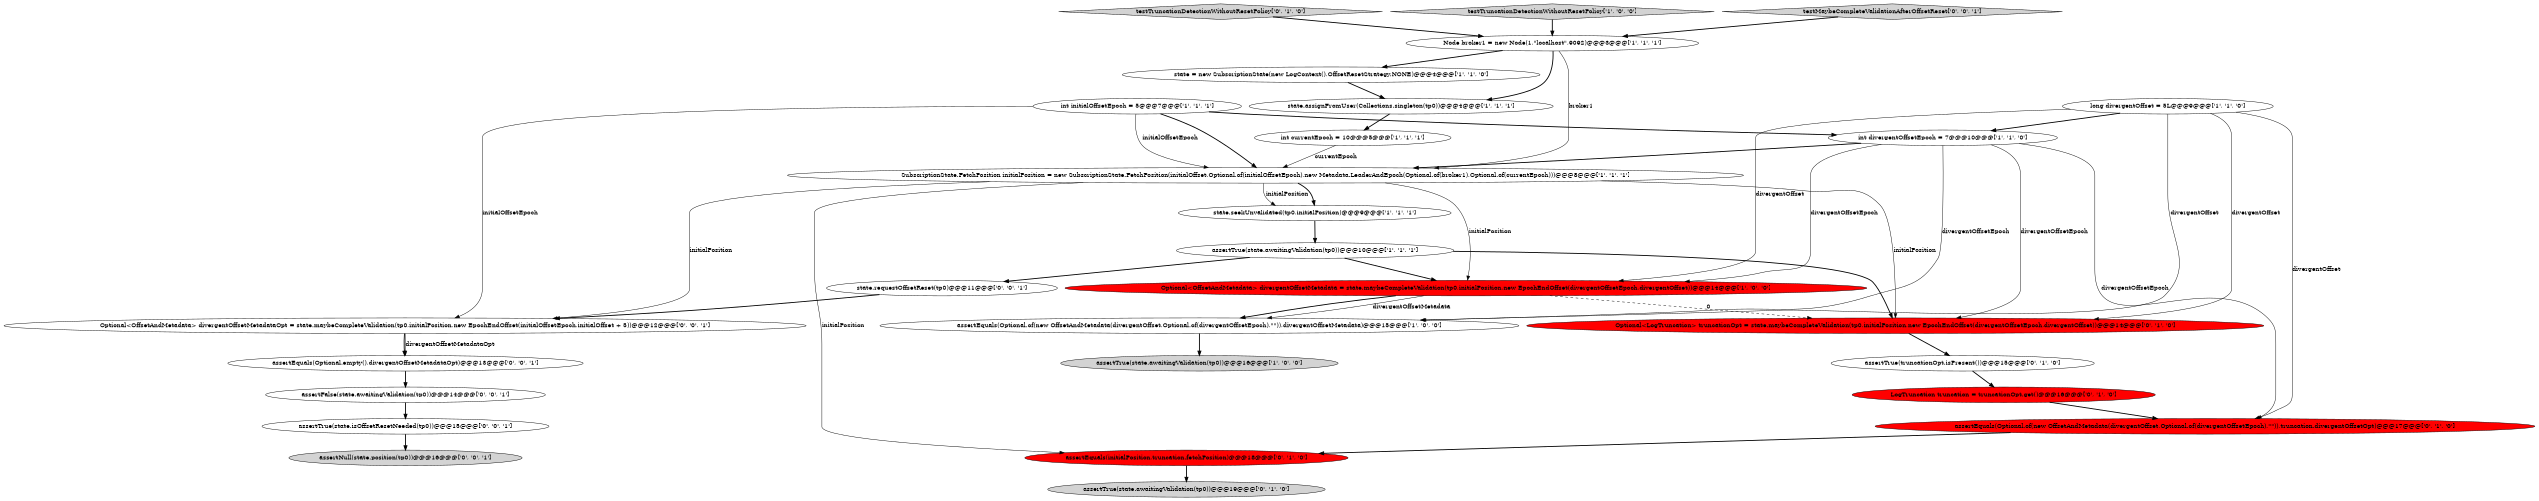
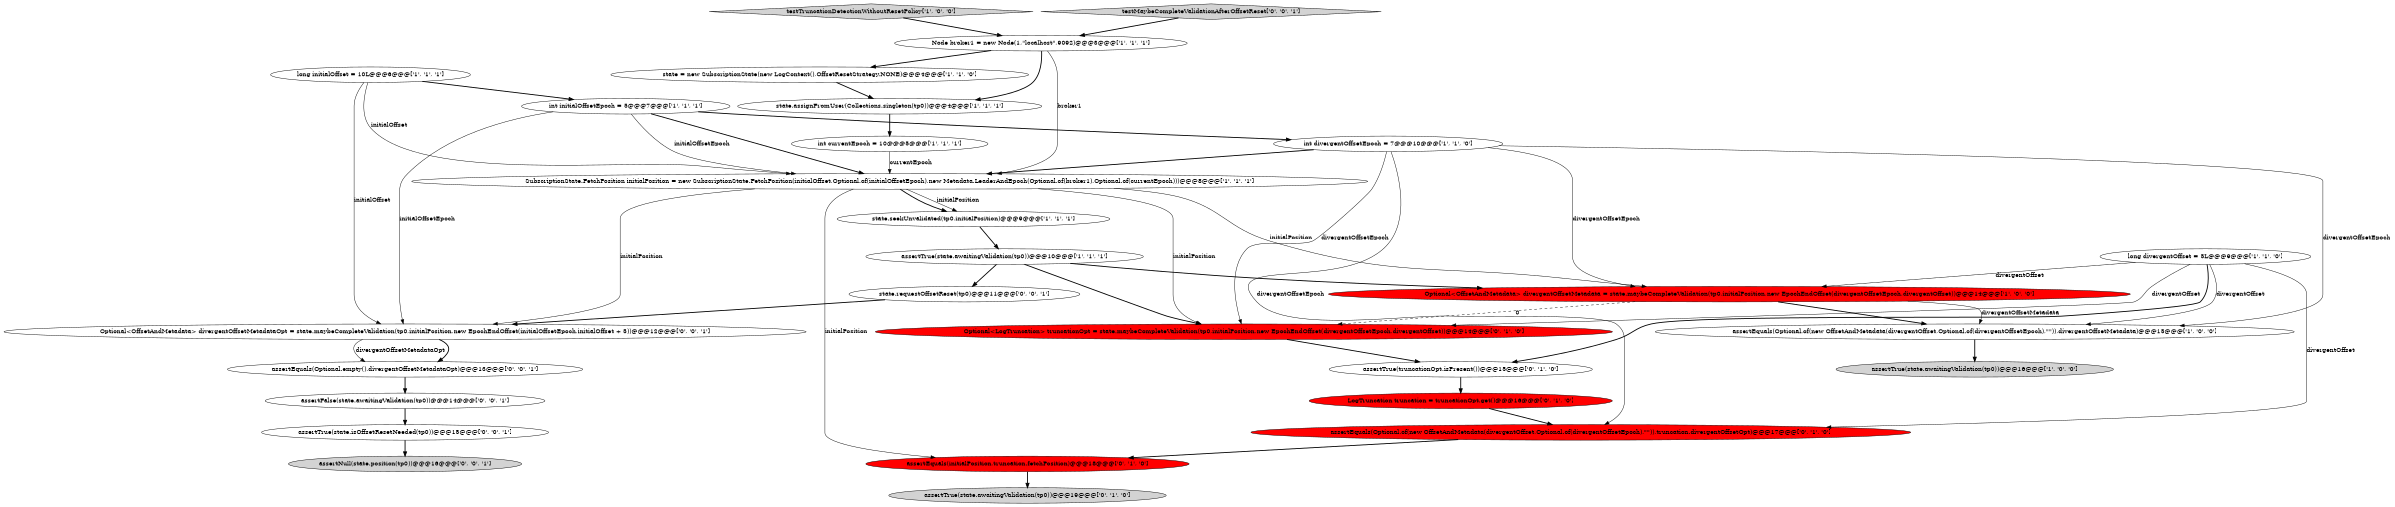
  digraph {
    node [fillcolor=white shape=ellipse style=filled]
    edge [style=bold]
    n1 [label="Optional<OffsetAndMetadata> divergentOffsetMetadataOpt = state.maybeCompleteValidation(tp0,initialPosition,new EpochEndOffset(initialOffsetEpoch,initialOffset + 5))@@@12@@@['0', '0', '1']"]
    n2 [label="assertEquals(Optional.empty(),divergentOffsetMetadataOpt)@@@13@@@['0', '0', '1']"]
    n3 [label="assertFalse(state.awaitingValidation(tp0))@@@14@@@['0', '0', '1']"]
    n4 [fillcolor=red label="LogTruncation truncation = truncationOpt.get()@@@16@@@['0', '1', '0']"]
    n5 [fillcolor=red label="assertEquals(Optional.of(new OffsetAndMetadata(divergentOffset,Optional.of(divergentOffsetEpoch),\"\")),truncation.divergentOffsetOpt)@@@17@@@['0', '1', '0']"]
    n6 [fillcolor=red label="assertEquals(initialPosition,truncation.fetchPosition)@@@18@@@['0', '1', '0']"]
-   n7 [fillcolor=lightgray label="testTruncationDetectionWithoutResetPolicy['0', '1', '0']" shape=diamond]
    n8 [label="Node broker1 = new Node(1,\"localhost\",9092)@@@3@@@['1', '1', '1']"]
    n9 [label="SubscriptionState.FetchPosition initialPosition = new SubscriptionState.FetchPosition(initialOffset,Optional.of(initialOffsetEpoch),new Metadata.LeaderAndEpoch(Optional.of(broker1),Optional.of(currentEpoch)))@@@8@@@['1', '1', '1']"]
    n10 [label="state.assignFromUser(Collections.singleton(tp0))@@@4@@@['1', '1', '1']"]
    n11 [label="state = new SubscriptionState(new LogContext(),OffsetResetStrategy.NONE)@@@4@@@['1', '1', '0']"]
    n12 [fillcolor=lightgray label="testTruncationDetectionWithoutResetPolicy['1', '0', '0']" shape=diamond]
    n13 [fillcolor=red label="Optional<LogTruncation> truncationOpt = state.maybeCompleteValidation(tp0,initialPosition,new EpochEndOffset(divergentOffsetEpoch,divergentOffset))@@@14@@@['0', '1', '0']"]
    n14 [label="state.seekUnvalidated(tp0,initialPosition)@@@9@@@['1', '1', '1']"]
    n15 [fillcolor=red label="Optional<OffsetAndMetadata> divergentOffsetMetadata = state.maybeCompleteValidation(tp0,initialPosition,new EpochEndOffset(divergentOffsetEpoch,divergentOffset))@@@14@@@['1', '0', '0']"]
    n16 [label="assertTrue(truncationOpt.isPresent())@@@15@@@['0', '1', '0']"]
    n17 [label="assertTrue(state.awaitingValidation(tp0))@@@10@@@['1', '1', '1']"]
    n18 [fillcolor=lightgray label="assertTrue(state.awaitingValidation(tp0))@@@19@@@['0', '1', '0']"]
    n19 [label="assertEquals(Optional.of(new OffsetAndMetadata(divergentOffset,Optional.of(divergentOffsetEpoch),\"\")),divergentOffsetMetadata)@@@15@@@['1', '0', '0']"]
    n20 [label="assertTrue(state.isOffsetResetNeeded(tp0))@@@15@@@['0', '0', '1']"]
    n21 [fillcolor=lightgray label="assertNull(state.position(tp0))@@@16@@@['0', '0', '1']"]
    n22 [fillcolor=lightgray label="assertTrue(state.awaitingValidation(tp0))@@@16@@@['1', '0', '0']"]
    n23 [label="int currentEpoch = 10@@@5@@@['1', '1', '1']"]
+   n24 [label="long initialOffset = 10L@@@6@@@['1', '1', '1']"]
    n25 [label="int initialOffsetEpoch = 5@@@7@@@['1', '1', '1']"]
    n26 [label="int divergentOffsetEpoch = 7@@@10@@@['1', '1', '0']"]
    n27 [fillcolor=lightgray label="testMaybeCompleteValidationAfterOffsetReset['0', '0', '1']" shape=diamond]
    n28 [label="state.requestOffsetReset(tp0)@@@11@@@['0', '0', '1']"]
    n29 [label="long divergentOffset = 5L@@@9@@@['1', '1', '0']"]
    n1 -> n2
    n1 -> n2 [label=divergentOffsetMetadataOpt style=solid]
    n2 -> n3
    n3 -> n20
    n4 -> n5
    n5 -> n6
    n6 -> n18
-   n7 -> n8
    n8 -> n9 [label=broker1 style=solid]
    n8 -> n10
    n8 -> n11
    n9 -> n1 [label=initialPosition style=solid]
    n9 -> n6 [label=initialPosition style=solid]
    n9 -> n13 [label=initialPosition style=solid]
    n9 -> n14 [label=initialPosition style=solid]
    n9 -> n14
    n9 -> n15 [label=initialPosition style=solid]
    n10 -> n23
    n11 -> n10
    n12 -> n8
    n13 -> n16
    n14 -> n17
    n15 -> n13 [label=0 style=dashed]
    n15 -> n19 [label=divergentOffsetMetadata style=solid]
    n15 -> n19
    n16 -> n4
    n17 -> n13
    n17 -> n15
    n17 -> n28
    n19 -> n22
    n20 -> n21
    n23 -> n9 [label=currentEpoch style=solid]
+   n24 -> n1 [label=initialOffset style=solid]
+   n24 -> n9 [label=initialOffset style=solid]
+   n24 -> n25
    n25 -> n1 [label=initialOffsetEpoch style=solid]
    n25 -> n9
    n25 -> n9 [label=initialOffsetEpoch style=solid]
    n25 -> n26
    n26 -> n5 [label=divergentOffsetEpoch style=solid]
    n26 -> n9
    n26 -> n13 [label=divergentOffsetEpoch style=solid]
    n26 -> n15 [label=divergentOffsetEpoch style=solid]
    n26 -> n19 [label=divergentOffsetEpoch style=solid]
    n27 -> n8
    n28 -> n1
    n29 -> n5 [label=divergentOffset style=solid]
    n29 -> n13 [label=divergentOffset style=solid]
    n29 -> n15 [label=divergentOffset style=solid]
    n29 -> n19 [label=divergentOffset style=solid]
-   n29 -> n26
+   n29 -> n16
  }
